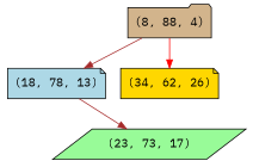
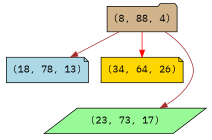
  digraph {
    fontname="IBM Plex Mono"
    node [fontname="IBM Plex Mono" shape=note style=filled]
    edge [color=brown fontname="IBM Plex Mono"]
    "(8, 88, 4)" [fillcolor=tan shape=folder]
    "(18, 78, 13)" [fillcolor=lightblue]
-   "(34, 62, 26)" [fillcolor=gold]
+   "(34, 62, 26)" [fillcolor=gold label="(34, 64, 26)"]
    "(23, 73, 17)" [fillcolor=palegreen shape=parallelogram]
    "(8, 88, 4)" -> "(18, 78, 13)"
    "(8, 88, 4)" -> "(34, 62, 26)" [color=red]
-   "(18, 78, 13)" -> "(23, 73, 17)"
+   "(8, 88, 4)" -> "(23, 73, 17)"
  }
